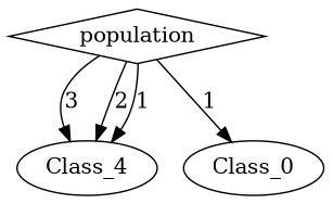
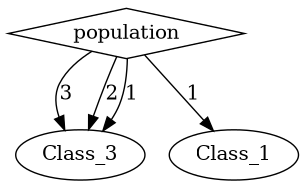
  digraph {
-   n1 [label=Class_4]
-   n2 [label=Class_0]
+   n1 [label=Class_3]
+   n2 [label=Class_1]
    n3 [label=population shape=diamond]
    n3 -> n1 [label=3]
    n3 -> n1 [label=2]
    n3 -> n1 [label=1]
    n3 -> n2 [label=1]
  }
